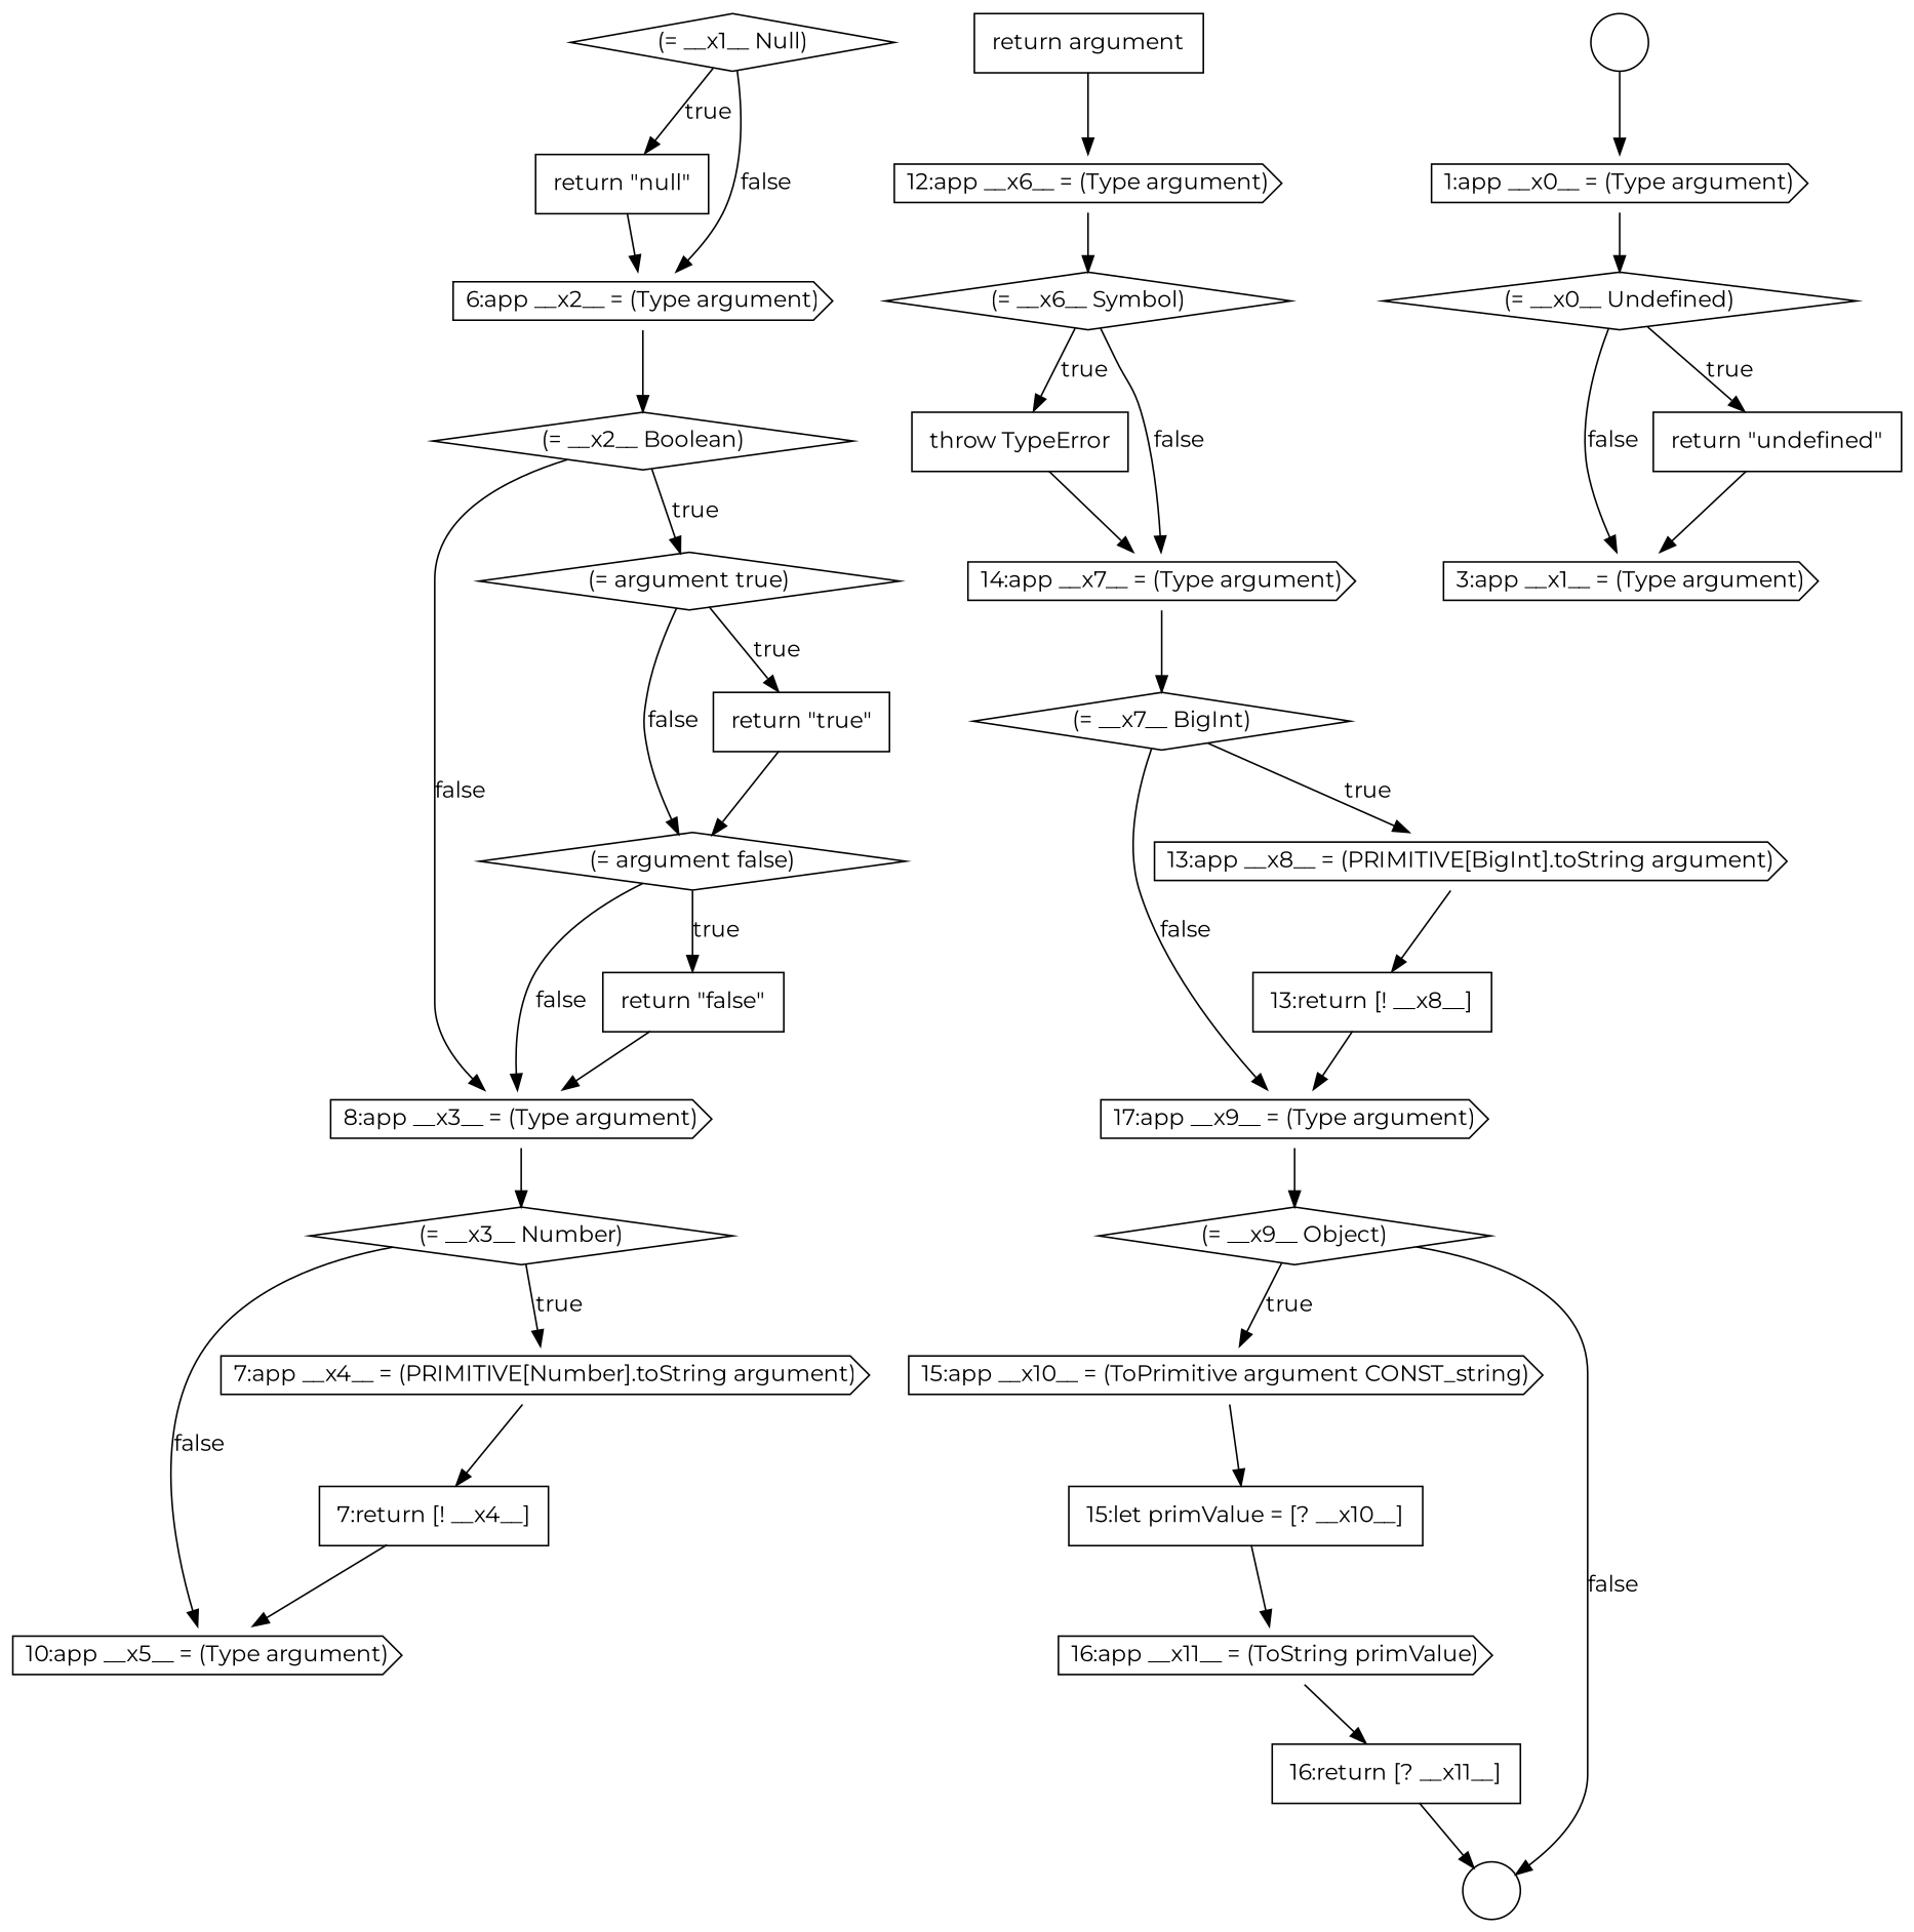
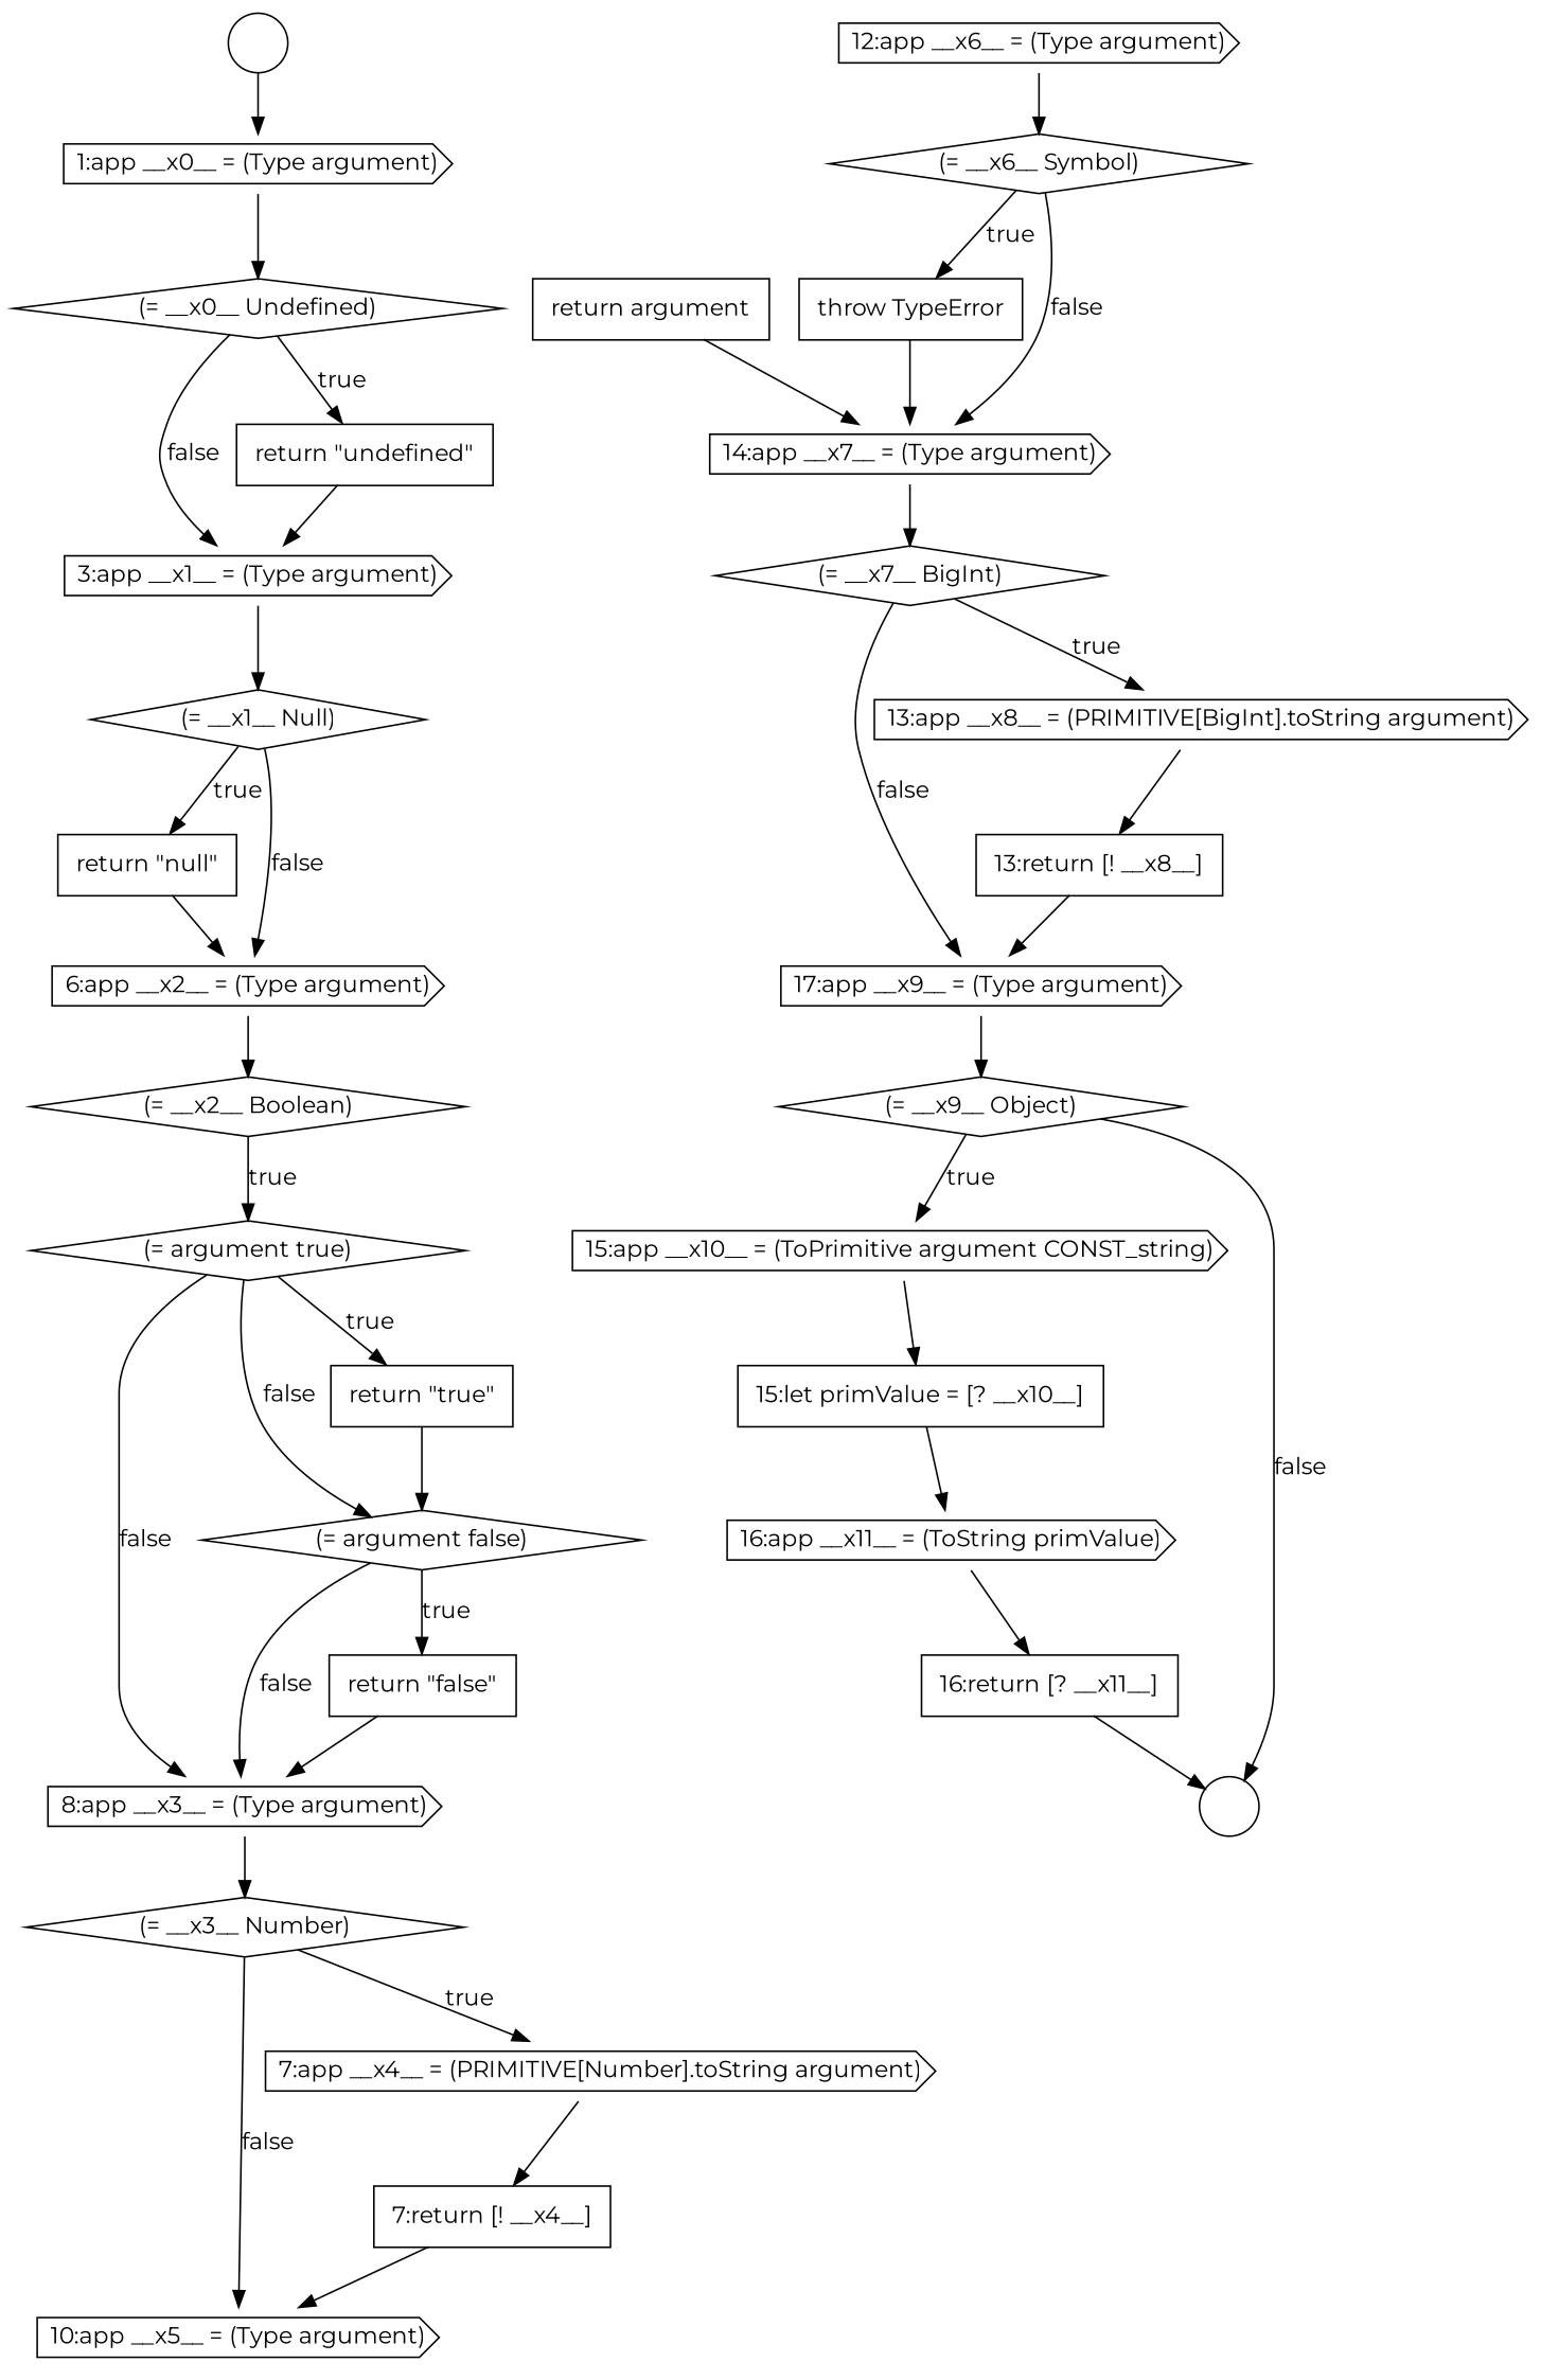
  digraph {
    fontname=Montserrat
    node [color=black fillcolor=white fontname=Montserrat shape=cds style=filled]
    edge [color=black fontname=Montserrat]
    n1 [label=<<font color="black">8:app __x3__ = (Type argument)</font>>]
    n2 [label=<<font color="black">(= __x3__ Number)</font>> shape=diamond]
    n3 [label=<<font color="black">10:app __x5__ = (Type argument)</font>>]
    n4 [label=<<font color="black">7:app __x4__ = (PRIMITIVE[Number].toString argument)</font>>]
    n5 [label=<<font color="black">15:app __x10__ = (ToPrimitive argument CONST_string)</font>>]
    n6 [label=<<font color="black">     <table border="0" cellborder="1" cellspacing="0" cellpadding="10">       <tr><td align="left">15:let primValue = [? __x10__]</td></tr>     </table>   </font>> margin=0 shape=none]
    n7 [label=<<font color="black">16:app __x11__ = (ToString primValue)</font>>]
    n8 [label=<<font color="black">     <table border="0" cellborder="1" cellspacing="0" cellpadding="10">       <tr><td align="left">return argument</td></tr>     </table>   </font>> margin=0 shape=none]
    n9 [label=<<font color="black">12:app __x6__ = (Type argument)</font>>]
    n10 [label=<<font color="black">(= __x6__ Symbol)</font>> shape=diamond]
    n11 [label=<<font color="black">     <table border="0" cellborder="1" cellspacing="0" cellpadding="10">       <tr><td align="left">16:return [? __x11__]</td></tr>     </table>   </font>> margin=0 shape=none]
    n12 [label=" " shape=circle]
    n13 [label=<<font color="black">     <table border="0" cellborder="1" cellspacing="0" cellpadding="10">       <tr><td align="left">throw TypeError</td></tr>     </table>   </font>> margin=0 shape=none]
    n14 [label=<<font color="black">14:app __x7__ = (Type argument)</font>>]
    n15 [label=<<font color="black">(= __x7__ BigInt)</font>> shape=diamond]
    n16 [label=<<font color="black">     <table border="0" cellborder="1" cellspacing="0" cellpadding="10">       <tr><td align="left">return &quot;null&quot;</td></tr>     </table>   </font>> margin=0 shape=none]
    n17 [label=<<font color="black">6:app __x2__ = (Type argument)</font>>]
    n18 [label=<<font color="black">(= __x2__ Boolean)</font>> shape=diamond]
    n19 [label=<<font color="black">17:app __x9__ = (Type argument)</font>>]
    n20 [label=<<font color="black">13:app __x8__ = (PRIMITIVE[BigInt].toString argument)</font>>]
    n21 [label=<<font color="black">(= __x9__ Object)</font>> shape=diamond]
    n22 [label=<<font color="black">     <table border="0" cellborder="1" cellspacing="0" cellpadding="10">       <tr><td align="left">13:return [! __x8__]</td></tr>     </table>   </font>> margin=0 shape=none]
    n23 [label=<<font color="black">(= __x0__ Undefined)</font>> shape=diamond]
    n24 [label=<<font color="black">3:app __x1__ = (Type argument)</font>>]
    n25 [label=<<font color="black">     <table border="0" cellborder="1" cellspacing="0" cellpadding="10">       <tr><td align="left">return &quot;undefined&quot;</td></tr>     </table>   </font>> margin=0 shape=none]
    n26 [label=<<font color="black">(= __x1__ Null)</font>> shape=diamond]
    n27 [label=<<font color="black">     <table border="0" cellborder="1" cellspacing="0" cellpadding="10">       <tr><td align="left">7:return [! __x4__]</td></tr>     </table>   </font>> margin=0 shape=none]
    n28 [label=<<font color="black">1:app __x0__ = (Type argument)</font>>]
    n29 [label=<<font color="black">(= argument false)</font>> shape=diamond]
    n30 [label=<<font color="black">     <table border="0" cellborder="1" cellspacing="0" cellpadding="10">       <tr><td align="left">return &quot;false&quot;</td></tr>     </table>   </font>> margin=0 shape=none]
    n31 [label=<<font color="black">     <table border="0" cellborder="1" cellspacing="0" cellpadding="10">       <tr><td align="left">return &quot;true&quot;</td></tr>     </table>   </font>> margin=0 shape=none]
    n32 [label=<<font color="black">(= argument true)</font>> shape=diamond]
    n33 [label=" " shape=circle]
    n1 -> n2
    n2 -> n3 [label=<<font color="black">false</font>>]
    n2 -> n4 [label=<<font color="black">true</font>>]
    n4 -> n27
    n5 -> n6
    n6 -> n7
    n7 -> n11
-   n8 -> n9
+   n8 -> n14
    n9 -> n10
    n10 -> n13 [label=<<font color="black">true</font>>]
    n10 -> n14 [label=<<font color="black">false</font>>]
    n11 -> n12
    n13 -> n14
    n14 -> n15
    n15 -> n19 [label=<<font color="black">false</font>>]
    n15 -> n20 [label=<<font color="black">true</font>>]
    n16 -> n17
    n17 -> n18
-   n18 -> n1 [label=<<font color="black">false</font>>]
+   n32 -> n1 [label=<<font color="black">false</font>>]
    n18 -> n32 [label=<<font color="black">true</font>>]
    n19 -> n21
    n20 -> n22
    n21 -> n5 [label=<<font color="black">true</font>>]
    n21 -> n12 [label=<<font color="black">false</font>>]
    n22 -> n19
    n23 -> n24 [label=<<font color="black">false</font>>]
    n23 -> n25 [label=<<font color="black">true</font>>]
+   n24 -> n26
    n25 -> n24
    n26 -> n16 [label=<<font color="black">true</font>>]
    n26 -> n17 [label=<<font color="black">false</font>>]
    n27 -> n3
    n28 -> n23
    n29 -> n1 [label=<<font color="black">false</font>>]
    n29 -> n30 [label=<<font color="black">true</font>>]
    n30 -> n1
    n31 -> n29
    n32 -> n29 [label=<<font color="black">false</font>>]
    n32 -> n31 [label=<<font color="black">true</font>>]
    n33 -> n28
  }
